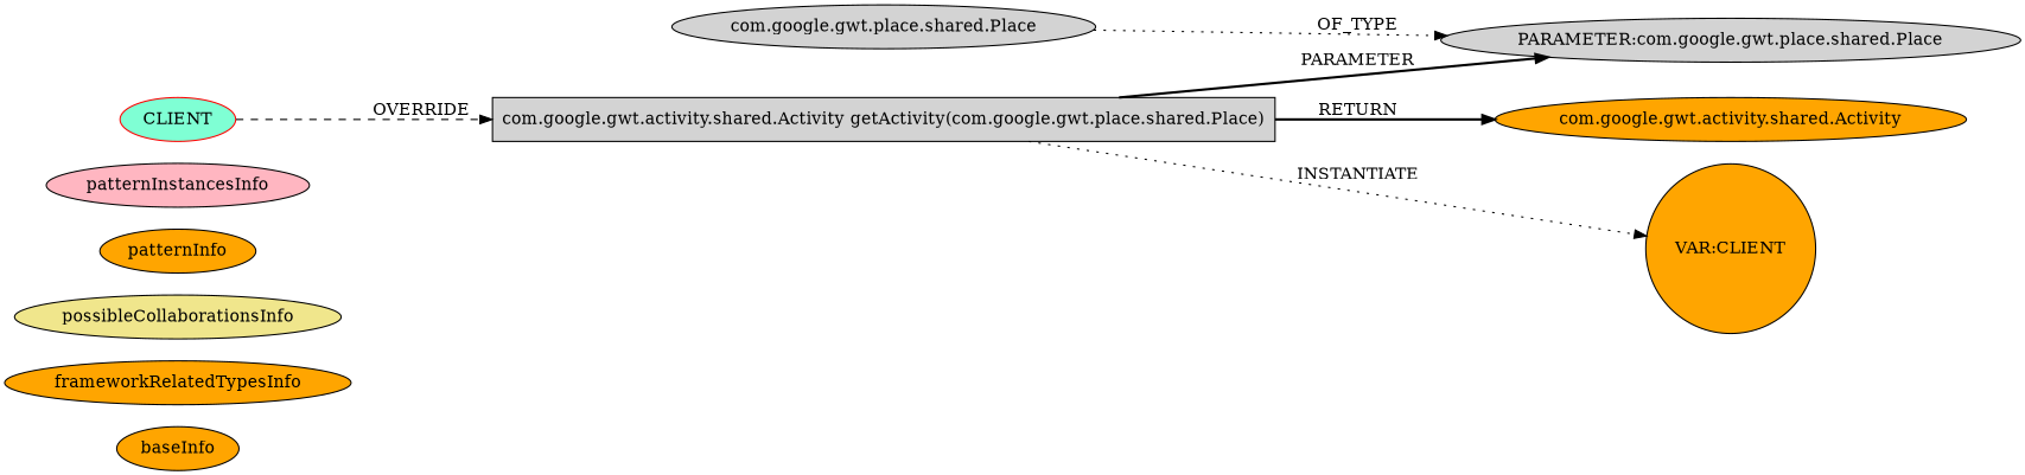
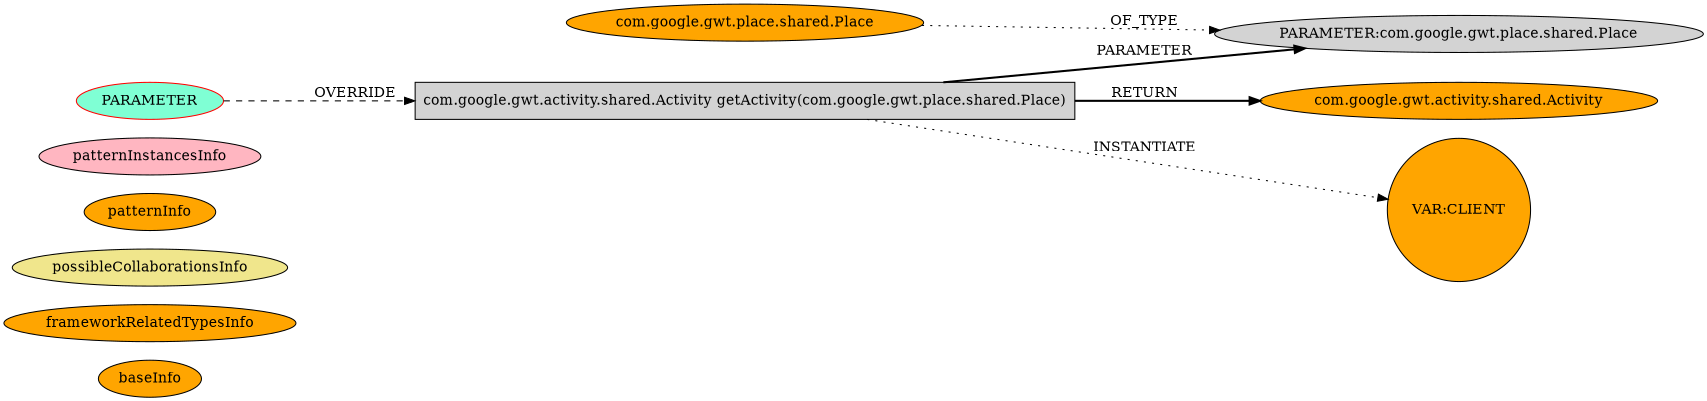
  digraph {
    rankdir=LR
    node [fillcolor=orange style=filled isFrameworkType=false]
    edge [style=bold]
    baseInfo [category=pattern graphId=1232 isAnonymous=false possibleRelation=false isFrameworkType=""]
    frameworkRelatedTypesInfo [isFrameworkType=""]
    possibleCollaborationsInfo [fillcolor=khaki isFrameworkType=""]
    patternInfo [frequency=2.0 patternRootClient=0 isFrameworkType=""]
    patternInstancesInfo [0="carlos-aguayo-html5gwthistory~/carlos-aguayo-html5gwthistory/html5gwthistory-master/src/com/dreamskiale/client/AppActivityMapper.java~AppActivityMapper~1021" 1="mcasperson-Automation-Portal-UI~/mcasperson-Automation-Portal-UI/Automation-Portal-UI-master/src/com/redhat/automationportalui/client/AutomationPortalUIAppActivityMapper.java~AutomationPortalUIAppActivityMapper~3711" fillcolor=lightpink isFrameworkType=""]
    n6 [label="com.google.gwt.activity.shared.Activity" vertexType=FRAMEWORK_INTERFACE_TYPE]
    n7 [fillcolor=lightgrey label="com.google.gwt.activity.shared.Activity getActivity(com.google.gwt.place.shared.Place)" shape=box vertexType=OVERRIDING_METHOD_DECLARATION]
    n8 [fillcolor=lightgrey label="PARAMETER:com.google.gwt.place.shared.Place" vertexType=PARAMETER_DECLARATION]
    n9 [label="VAR:CLIENT" shape=circle vertexType=VARIABLE_EXPRESION]
-   n10 [fillcolor=lightgrey label="com.google.gwt.place.shared.Place" vertexType=FRAMEWORK_CLASS_TYPE]
-   n11 [color=red fillcolor=aquamarine label=CLIENT vertexType=ROOT_CLIENT_CLASS_DECLARATION]
+   n10 [label="com.google.gwt.place.shared.Place" vertexType=FRAMEWORK_CLASS_TYPE]
+   n11 [color=red fillcolor=aquamarine label=PARAMETER vertexType=ROOT_CLIENT_CLASS_DECLARATION]
    n7 -> n6 [label=RETURN]
    n7 -> n8 [label=PARAMETER]
    n7 -> n9 [label=INSTANTIATE style=dotted]
    n10 -> n8 [label=OF_TYPE style=dotted]
    n11 -> n7 [label=OVERRIDE style=dashed]
  }
